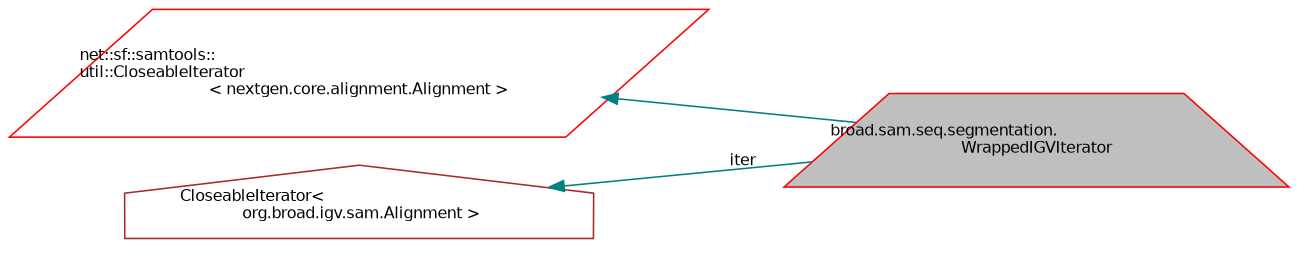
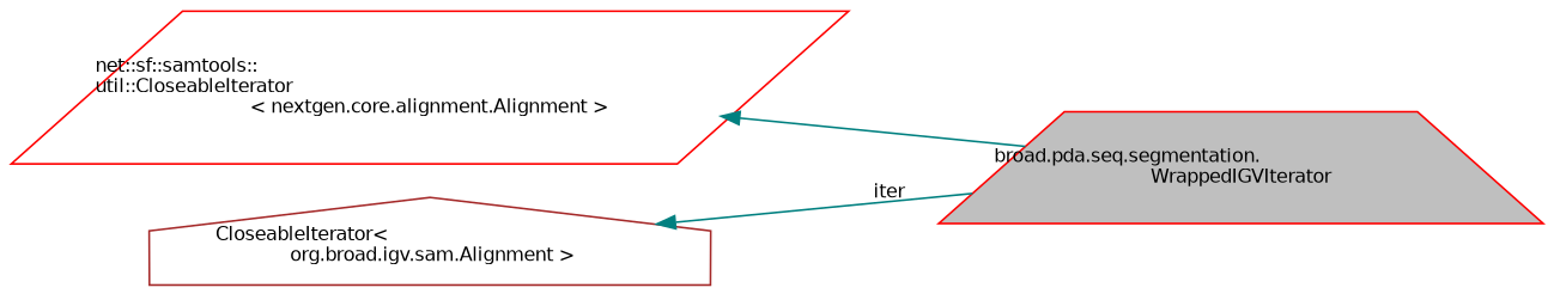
  digraph {
    rankdir=LR
    node [color=red fillcolor=white fontname=Helvetica fontsize=10 style=filled]
    edge [color=teal dir=back fontname=Helvetica fontsize=10 labelfontname=Helvetica labelfontsize=10 style=solid]
-   n1 [fillcolor=grey75 fontcolor=black height=0.2 label="broad.sam.seq.segmentation.\lWrappedIGVIterator" shape=trapezium width=0.4]
+   n1 [fillcolor=grey75 fontcolor=black height=0.2 label="broad.pda.seq.segmentation.\lWrappedIGVIterator" shape=trapezium width=0.4]
    n2 [height=0.2 label="net::sf::samtools::\lutil::CloseableIterator\l\< nextgen.core.alignment.Alignment \>" shape=parallelogram width=0.4]
    n3 [color=brown height=0.2 label="CloseableIterator\<\l org.broad.igv.sam.Alignment \>" shape=house width=0.4]
    n2 -> n1
    n3 -> n1 [label=" iter"]
  }
